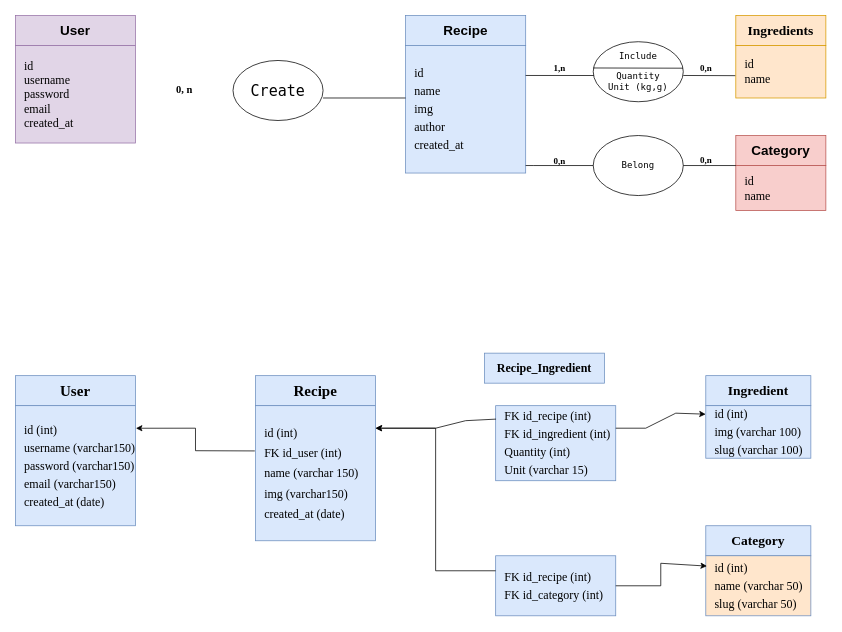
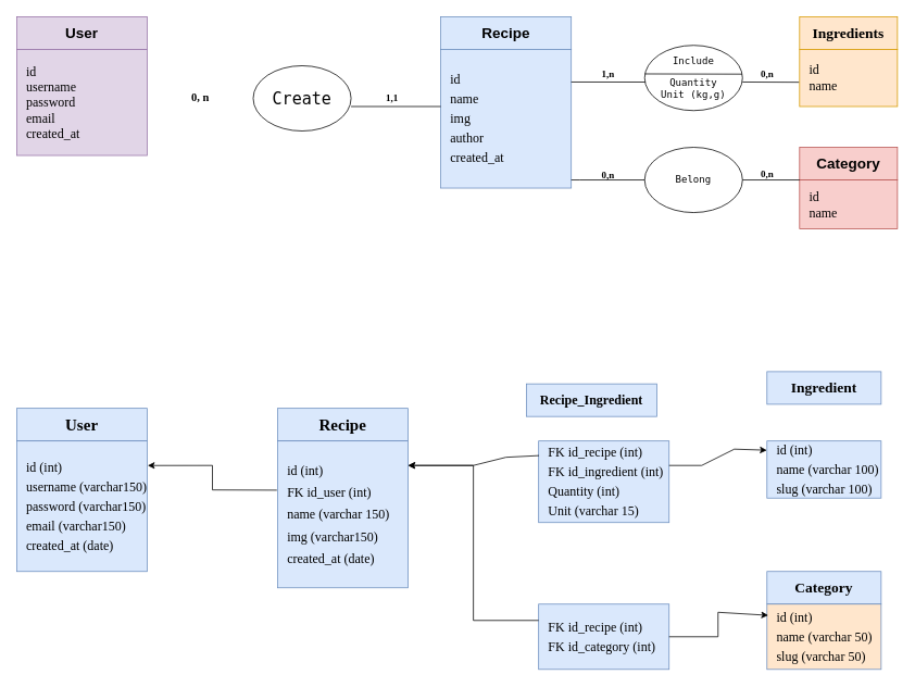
  <mxCell id="0" />
  <mxCell id="1" parent="0" />
  <mxCell id="2" value="&lt;pre style=&quot;font-size: 16px;&quot;&gt;&lt;font style=&quot;font-size: 16px;&quot; face=&quot;Garamond&quot;&gt;id&lt;br&gt;username&lt;br&gt;password&lt;br&gt;email&lt;br&gt;created_at&lt;/font&gt;&lt;/pre&gt;" style="rounded=0;whiteSpace=wrap;html=1;fillColor=#e1d5e7;strokeColor=#9673a6;gradientColor=none;align=left;spacingTop=0;spacingLeft=10;" parent="1" vertex="1"><mxGeometry x="20" y="60" width="160" height="130" as="geometry" /></mxCell>
  <mxCell id="3" value="&lt;h2&gt;User&lt;/h2&gt;" style="rounded=0;whiteSpace=wrap;html=1;fillColor=#e1d5e7;strokeColor=#9673a6;" parent="1" vertex="1"><mxGeometry x="20" y="20" width="160" height="40" as="geometry" /></mxCell>
  <mxCell id="4" value="&lt;pre style=&quot;font-size: 20px;&quot;&gt;Create&lt;/pre&gt;" style="ellipse;whiteSpace=wrap;html=1;" parent="1" vertex="1"><mxGeometry x="310" y="80" width="120" height="80" as="geometry" /></mxCell>
  <mxCell id="5" value="&lt;b style=&quot;font-size: 14px;&quot;&gt;0, n&lt;/b&gt;" style="text;html=1;align=center;verticalAlign=middle;resizable=0;points=[];autosize=1;strokeColor=none;fillColor=none;fontFamily=Garamond;fontSize=14;" parent="1" vertex="1"><mxGeometry x="220" y="105" width="50" height="30" as="geometry" /></mxCell>
  <mxCell id="6" value="&lt;h2&gt;Recipe&lt;/h2&gt;" style="rounded=0;whiteSpace=wrap;html=1;fillColor=#dae8fc;strokeColor=#6c8ebf;" parent="1" vertex="1"><mxGeometry x="540" y="20" width="160" height="40" as="geometry" /></mxCell>
  <mxCell id="7" value="&lt;pre style=&quot;font-size: 16px; line-height: 50%;&quot;&gt;&lt;font style=&quot;font-size: 16px;&quot; face=&quot;Garamond&quot;&gt;id&lt;/font&gt;&lt;/pre&gt;&lt;pre style=&quot;font-size: 16px; line-height: 50%;&quot;&gt;&lt;font style=&quot;font-size: 16px;&quot; face=&quot;Garamond&quot;&gt;name&lt;/font&gt;&lt;/pre&gt;&lt;pre style=&quot;font-size: 16px; line-height: 50%;&quot;&gt;&lt;font style=&quot;font-size: 16px;&quot; face=&quot;Garamond&quot;&gt;img&lt;/font&gt;&lt;/pre&gt;&lt;pre style=&quot;font-size: 16px; line-height: 50%;&quot;&gt;&lt;font style=&quot;font-size: 16px;&quot; face=&quot;Garamond&quot;&gt;author&lt;/font&gt;&lt;/pre&gt;&lt;pre style=&quot;font-size: 16px; line-height: 50%;&quot;&gt;&lt;font style=&quot;font-size: 16px;&quot; face=&quot;Garamond&quot;&gt;created_at&lt;/font&gt;&lt;/pre&gt;" style="rounded=0;whiteSpace=wrap;html=1;align=left;fillColor=#dae8fc;strokeColor=#6c8ebf;spacingLeft=10;" parent="1" vertex="1"><mxGeometry x="540" y="60" width="160" height="170" as="geometry" /></mxCell>
  <mxCell id="8" value="" style="endArrow=none;html=1;rounded=0;" parent="1" edge="1"><mxGeometry width="50" height="50" relative="1" as="geometry"><mxPoint x="430" y="130" as="sourcePoint" /><mxPoint x="540" y="130" as="targetPoint" /></mxGeometry></mxCell>
+ <mxCell id="9" value="&lt;b&gt;&lt;font face=&quot;Garamond&quot;&gt;1,1&lt;/font&gt;&lt;/b&gt;" style="text;html=1;align=center;verticalAlign=middle;resizable=0;points=[];autosize=1;strokeColor=none;fillColor=none;" parent="1" vertex="1"><mxGeometry x="460" y="105" width="40" height="30" as="geometry" /></mxCell>
  <mxCell id="10" value="&lt;h2&gt;&lt;font face=&quot;Garamond&quot;&gt;Ingredients&lt;/font&gt;&lt;/h2&gt;" style="rounded=0;whiteSpace=wrap;html=1;fillColor=#ffe6cc;strokeColor=#d79b00;" parent="1" vertex="1"><mxGeometry x="980" y="20" width="120" height="40" as="geometry" /></mxCell>
  <mxCell id="11" value="&lt;pre style=&quot;font-size: 16px;&quot;&gt;&lt;font style=&quot;font-size: 16px;&quot; face=&quot;Garamond&quot;&gt;id&lt;br&gt;name&lt;/font&gt;&lt;/pre&gt;" style="rounded=0;whiteSpace=wrap;html=1;fillColor=#ffe6cc;strokeColor=#d79b00;align=left;spacingLeft=10;" parent="1" vertex="1"><mxGeometry x="980" y="60" width="120" height="70" as="geometry" /></mxCell>
  <mxCell id="12" value="&lt;pre&gt;Include&lt;/pre&gt;&lt;pre&gt;Quantity&lt;br&gt;Unit (kg,g)&lt;/pre&gt;" style="ellipse;whiteSpace=wrap;html=1;" parent="1" vertex="1"><mxGeometry x="790" y="55" width="120" height="80" as="geometry" /></mxCell>
  <mxCell id="13" value="" style="endArrow=none;html=1;rounded=0;entryX=0.007;entryY=0.563;entryDx=0;entryDy=0;entryPerimeter=0;" parent="1" target="12" edge="1"><mxGeometry width="50" height="50" relative="1" as="geometry"><mxPoint x="700" y="100" as="sourcePoint" /><mxPoint x="750" y="50" as="targetPoint" /></mxGeometry></mxCell>
  <mxCell id="14" value="" style="endArrow=none;html=1;rounded=0;entryX=-0.006;entryY=0.575;entryDx=0;entryDy=0;entryPerimeter=0;" parent="1" target="11" edge="1"><mxGeometry width="50" height="50" relative="1" as="geometry"><mxPoint x="910" y="100" as="sourcePoint" /><mxPoint x="960" y="50" as="targetPoint" /></mxGeometry></mxCell>
  <mxCell id="15" value="&lt;pre&gt;&lt;font face=&quot;Garamond&quot;&gt;&lt;b&gt;1,n&lt;/b&gt;&lt;/font&gt;&lt;/pre&gt;" style="text;html=1;align=center;verticalAlign=middle;resizable=0;points=[];autosize=1;strokeColor=none;fillColor=none;" parent="1" vertex="1"><mxGeometry x="725" y="65" width="40" height="50" as="geometry" /></mxCell>
  <mxCell id="16" value="&lt;pre&gt;&lt;font face=&quot;Garamond&quot;&gt;&lt;b&gt;0,n&lt;/b&gt;&lt;/font&gt;&lt;/pre&gt;" style="text;html=1;align=center;verticalAlign=middle;resizable=0;points=[];autosize=1;strokeColor=none;fillColor=none;" parent="1" vertex="1"><mxGeometry x="920" y="65" width="40" height="50" as="geometry" /></mxCell>
  <mxCell id="17" value="" style="endArrow=none;html=1;rounded=0;entryX=0.996;entryY=0.441;entryDx=0;entryDy=0;entryPerimeter=0;" parent="1" target="12" edge="1"><mxGeometry width="50" height="50" relative="1" as="geometry"><mxPoint x="790" y="90" as="sourcePoint" /><mxPoint x="840" y="40" as="targetPoint" /></mxGeometry></mxCell>
  <mxCell id="18" value="&lt;h2&gt;Category&lt;/h2&gt;" style="rounded=0;whiteSpace=wrap;html=1;fillColor=#f8cecc;strokeColor=#b85450;" parent="1" vertex="1"><mxGeometry x="980" y="180" width="120" height="40" as="geometry" /></mxCell>
  <mxCell id="19" value="&lt;pre style=&quot;font-size: 16px;&quot;&gt;&lt;font face=&quot;Garamond&quot;&gt;id&lt;br&gt;name&lt;/font&gt;&lt;/pre&gt;" style="rounded=0;whiteSpace=wrap;html=1;fillColor=#f8cecc;strokeColor=#b85450;align=left;spacingLeft=10;" parent="1" vertex="1"><mxGeometry x="980" y="220" width="120" height="60" as="geometry" /></mxCell>
  <mxCell id="20" value="&lt;pre&gt;Belong&lt;/pre&gt;" style="ellipse;whiteSpace=wrap;html=1;" parent="1" vertex="1"><mxGeometry x="790" y="180" width="120" height="80" as="geometry" /></mxCell>
  <mxCell id="21" value="" style="endArrow=none;html=1;rounded=0;entryX=0;entryY=0.5;entryDx=0;entryDy=0;" parent="1" target="20" edge="1"><mxGeometry width="50" height="50" relative="1" as="geometry"><mxPoint x="700" y="220" as="sourcePoint" /><mxPoint x="750" y="170" as="targetPoint" /><Array as="points"><mxPoint x="710" y="220" /></Array></mxGeometry></mxCell>
  <mxCell id="22" value="" style="endArrow=none;html=1;rounded=0;entryX=0;entryY=0;entryDx=0;entryDy=0;" parent="1" target="19" edge="1"><mxGeometry width="50" height="50" relative="1" as="geometry"><mxPoint x="910" y="220" as="sourcePoint" /><mxPoint x="960" y="170" as="targetPoint" /></mxGeometry></mxCell>
  <mxCell id="23" value="&lt;pre&gt;&lt;b&gt;&lt;font face=&quot;Garamond&quot;&gt;0,n&lt;/font&gt;&lt;/b&gt;&lt;/pre&gt;" style="text;html=1;align=center;verticalAlign=middle;resizable=0;points=[];autosize=1;strokeColor=none;fillColor=none;" parent="1" vertex="1"><mxGeometry x="725" y="190" width="40" height="50" as="geometry" /></mxCell>
  <mxCell id="24" value="&lt;pre&gt;&lt;font face=&quot;Garamond&quot;&gt;&lt;b&gt;0,n&lt;/b&gt;&lt;/font&gt;&lt;/pre&gt;" style="text;html=1;align=center;verticalAlign=middle;resizable=0;points=[];autosize=1;strokeColor=none;fillColor=none;" parent="1" vertex="1"><mxGeometry x="920" y="188" width="40" height="50" as="geometry" /></mxCell>
  <mxCell id="25" value="&lt;h2&gt;&lt;font style=&quot;font-size: 20px;&quot; face=&quot;Garamond&quot;&gt;User&lt;/font&gt;&lt;/h2&gt;" style="rounded=0;whiteSpace=wrap;html=1;fillColor=#dae8fc;strokeColor=#6c8ebf;" parent="1" vertex="1"><mxGeometry x="20" y="500" width="160" height="40" as="geometry" /></mxCell>
  <mxCell id="26" value="&lt;pre style=&quot;font-size: 16px; line-height: 150%;&quot;&gt;&lt;font style=&quot;font-size: 16px;&quot; face=&quot;Garamond&quot;&gt;id (int)&lt;br&gt;username (varchar150)&lt;br&gt;password (varchar150)&lt;br&gt;email (varchar150)&lt;br&gt;created_at (date)&lt;/font&gt;&lt;/pre&gt;" style="rounded=0;whiteSpace=wrap;html=1;fillColor=#dae8fc;strokeColor=#6c8ebf;align=left;spacingLeft=10;" parent="1" vertex="1"><mxGeometry x="20" y="540" width="160" height="160" as="geometry" /></mxCell>
  <mxCell id="27" value="&lt;h2&gt;&lt;font style=&quot;font-size: 20px;&quot; face=&quot;Garamond&quot;&gt;Recipe&lt;/font&gt;&lt;/h2&gt;" style="rounded=0;whiteSpace=wrap;html=1;fillColor=#dae8fc;strokeColor=#6c8ebf;" parent="1" vertex="1"><mxGeometry x="340" y="500" width="160" height="40" as="geometry" /></mxCell>
  <mxCell id="28" value="&lt;pre style=&quot;font-size: 16px; line-height: 170%;&quot;&gt;&lt;font style=&quot;font-size: 16px;&quot; face=&quot;Garamond&quot;&gt;id (int)&lt;br&gt;FK id_user (int)&lt;br&gt;name (varchar 150)&lt;br&gt;img (varchar150)&lt;br&gt;created_at (date)&lt;/font&gt;&lt;/pre&gt;" style="rounded=0;whiteSpace=wrap;html=1;spacingLeft=10;align=left;fillColor=#dae8fc;strokeColor=#6c8ebf;" parent="1" vertex="1"><mxGeometry x="340" y="540" width="160" height="180" as="geometry" /></mxCell>
  <mxCell id="29" value="" style="endArrow=classic;html=1;rounded=0;exitX=-0.006;exitY=0.335;exitDx=0;exitDy=0;exitPerimeter=0;entryX=1.004;entryY=0.188;entryDx=0;entryDy=0;entryPerimeter=0;" parent="1" source="28" target="26" edge="1"><mxGeometry width="50" height="50" relative="1" as="geometry"><mxPoint x="530" y="450" as="sourcePoint" /><mxPoint x="260" y="580" as="targetPoint" /><Array as="points"><mxPoint x="260" y="600" /><mxPoint x="260" y="570" /></Array></mxGeometry></mxCell>
  <mxCell id="30" value="&lt;h2&gt;&lt;font style=&quot;font-size: 16px;&quot; face=&quot;Garamond&quot;&gt;Recipe_Ingredient&lt;/font&gt;&lt;/h2&gt;" style="rounded=0;whiteSpace=wrap;html=1;fillColor=#dae8fc;strokeColor=#6c8ebf;" parent="1" vertex="1"><mxGeometry x="645" y="470" width="160" height="40" as="geometry" /></mxCell>
  <mxCell id="31" value="&lt;pre style=&quot;font-size: 16px; line-height: 150%;&quot;&gt;&lt;font style=&quot;font-size: 16px;&quot; face=&quot;Garamond&quot;&gt;FK id_recipe (int)&lt;br&gt;FK id_ingredient (int)&lt;br&gt;Quantity (int)&lt;br&gt;Unit (varchar 15)&lt;/font&gt;&lt;/pre&gt;" style="rounded=0;whiteSpace=wrap;html=1;fillColor=#dae8fc;strokeColor=#6c8ebf;align=left;spacingLeft=10;" parent="1" vertex="1"><mxGeometry x="660" y="540" width="160" height="100" as="geometry" /></mxCell>
  <mxCell id="32" value="&lt;pre style=&quot;font-size: 16px; line-height: 150%;&quot;&gt;&lt;font style=&quot;font-size: 16px;&quot; face=&quot;Garamond&quot;&gt;FK id_recipe (int)&lt;br&gt;FK id_category (int)&lt;/font&gt;&lt;/pre&gt;" style="rounded=0;whiteSpace=wrap;html=1;fillColor=#dae8fc;strokeColor=#6c8ebf;spacingLeft=10;align=left;" parent="1" vertex="1"><mxGeometry x="660" y="740" width="160" height="80" as="geometry" /></mxCell>
- <mxCell id="33" value="&lt;h2&gt;&lt;font face=&quot;Garamond&quot;&gt;Ingredient&lt;/font&gt;&lt;/h2&gt;" style="rounded=0;whiteSpace=wrap;html=1;fillColor=#dae8fc;strokeColor=#6c8ebf;" parent="1" vertex="1"><mxGeometry x="940" y="500" width="140" height="40" as="geometry" /></mxCell>
- <mxCell id="34" value="&lt;pre style=&quot;font-size: 16px; line-height: 150%;&quot;&gt;&lt;font style=&quot;font-size: 16px;&quot; face=&quot;Garamond&quot;&gt;id (int)&lt;br&gt;img (varchar 100)&lt;br&gt;slug (varchar 100)&lt;/font&gt;&lt;/pre&gt;" style="rounded=0;whiteSpace=wrap;html=1;fillColor=#dae8fc;strokeColor=#6c8ebf;spacingLeft=10;align=left;" parent="1" vertex="1"><mxGeometry x="940" y="540" width="140" height="70" as="geometry" /></mxCell>
+ <mxCell id="33" value="&lt;h2&gt;&lt;font face=&quot;Garamond&quot;&gt;Ingredient&lt;/font&gt;&lt;/h2&gt;" style="rounded=0;whiteSpace=wrap;html=1;fillColor=#dae8fc;strokeColor=#6c8ebf;" parent="1" vertex="1"><mxGeometry x="940" y="455" width="140" height="40" as="geometry" /></mxCell>
+ <mxCell id="34" value="&lt;pre style=&quot;font-size: 16px; line-height: 150%;&quot;&gt;&lt;font style=&quot;font-size: 16px;&quot; face=&quot;Garamond&quot;&gt;id (int)&lt;br&gt;name (varchar 100)&lt;br&gt;slug (varchar 100)&lt;/font&gt;&lt;/pre&gt;" style="rounded=0;whiteSpace=wrap;html=1;fillColor=#dae8fc;strokeColor=#6c8ebf;spacingLeft=10;align=left;" parent="1" vertex="1"><mxGeometry x="940" y="540" width="140" height="70" as="geometry" /></mxCell>
  <mxCell id="35" value="&lt;h2&gt;&lt;font face=&quot;Garamond&quot;&gt;Category&lt;/font&gt;&lt;/h2&gt;" style="rounded=0;whiteSpace=wrap;html=1;fillColor=#dae8fc;strokeColor=#6c8ebf;" parent="1" vertex="1"><mxGeometry x="940" y="700" width="140" height="40" as="geometry" /></mxCell>
  <mxCell id="36" value="&lt;p style=&quot;line-height: 150%;&quot;&gt;&lt;/p&gt;&lt;pre style=&quot;line-height: 150%; font-size: 16px;&quot;&gt;&lt;font style=&quot;font-size: 16px;&quot; face=&quot;Garamond&quot;&gt;&lt;span style=&quot;background-color: initial;&quot;&gt;id (int)&lt;br&gt;&lt;/span&gt;&lt;span style=&quot;background-color: initial;&quot;&gt;name (varchar 50)&lt;br&gt;&lt;/span&gt;&lt;span style=&quot;background-color: initial;&quot;&gt;slug (varchar 50)&lt;/span&gt;&lt;/font&gt;&lt;/pre&gt;&lt;p&gt;&lt;/p&gt;" style="rounded=0;whiteSpace=wrap;html=1;fillColor=#ffe6cc;strokeColor=#6c8ebf;spacingLeft=10;align=left;" parent="1" vertex="1"><mxGeometry x="940" y="740" width="140" height="80" as="geometry" /></mxCell>
  <mxCell id="37" value="" style="endArrow=classic;html=1;rounded=0;entryX=0.011;entryY=0.172;entryDx=0;entryDy=0;entryPerimeter=0;" parent="1" target="36" edge="1"><mxGeometry width="50" height="50" relative="1" as="geometry"><mxPoint x="820" y="780" as="sourcePoint" /><mxPoint x="870" y="730" as="targetPoint" /><Array as="points"><mxPoint x="880" y="780" /><mxPoint x="880" y="750" /></Array></mxGeometry></mxCell>
  <mxCell id="38" value="" style="endArrow=classic;html=1;rounded=0;" parent="1" edge="1"><mxGeometry width="50" height="50" relative="1" as="geometry"><mxPoint x="660" y="760" as="sourcePoint" /><mxPoint x="500" y="570" as="targetPoint" /><Array as="points"><mxPoint x="580" y="760" /><mxPoint x="580" y="570" /></Array></mxGeometry></mxCell>
  <mxCell id="39" value="" style="endArrow=classic;html=1;rounded=0;exitX=0.003;exitY=0.179;exitDx=0;exitDy=0;exitPerimeter=0;" parent="1" source="31" edge="1"><mxGeometry width="50" height="50" relative="1" as="geometry"><mxPoint x="660" y="560" as="sourcePoint" /><mxPoint x="500" y="570" as="targetPoint" /><Array as="points"><mxPoint x="620" y="560" /><mxPoint x="580" y="570" /></Array></mxGeometry></mxCell>
  <mxCell id="40" value="" style="endArrow=classic;html=1;rounded=0;entryX=-0.001;entryY=0.162;entryDx=0;entryDy=0;entryPerimeter=0;" parent="1" target="34" edge="1"><mxGeometry width="50" height="50" relative="1" as="geometry"><mxPoint x="820" y="570" as="sourcePoint" /><mxPoint x="870" y="520" as="targetPoint" /><Array as="points"><mxPoint x="860" y="570" /><mxPoint x="900" y="550" /></Array></mxGeometry></mxCell>
